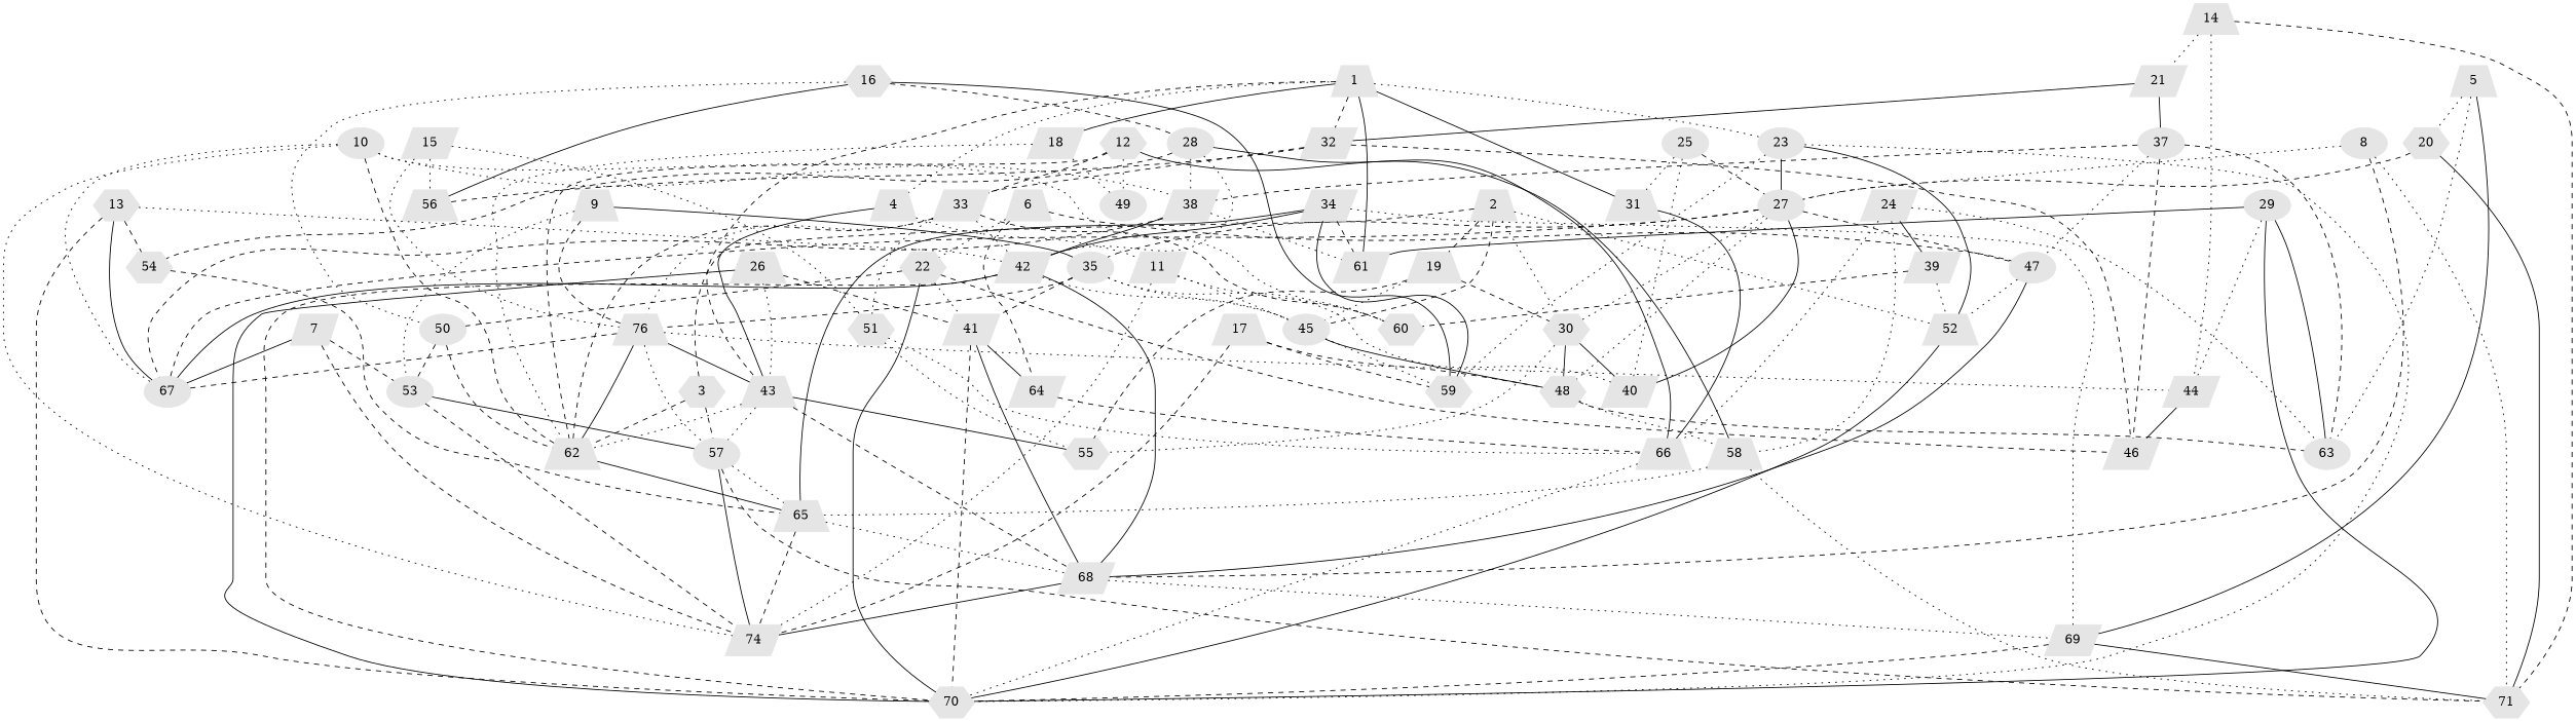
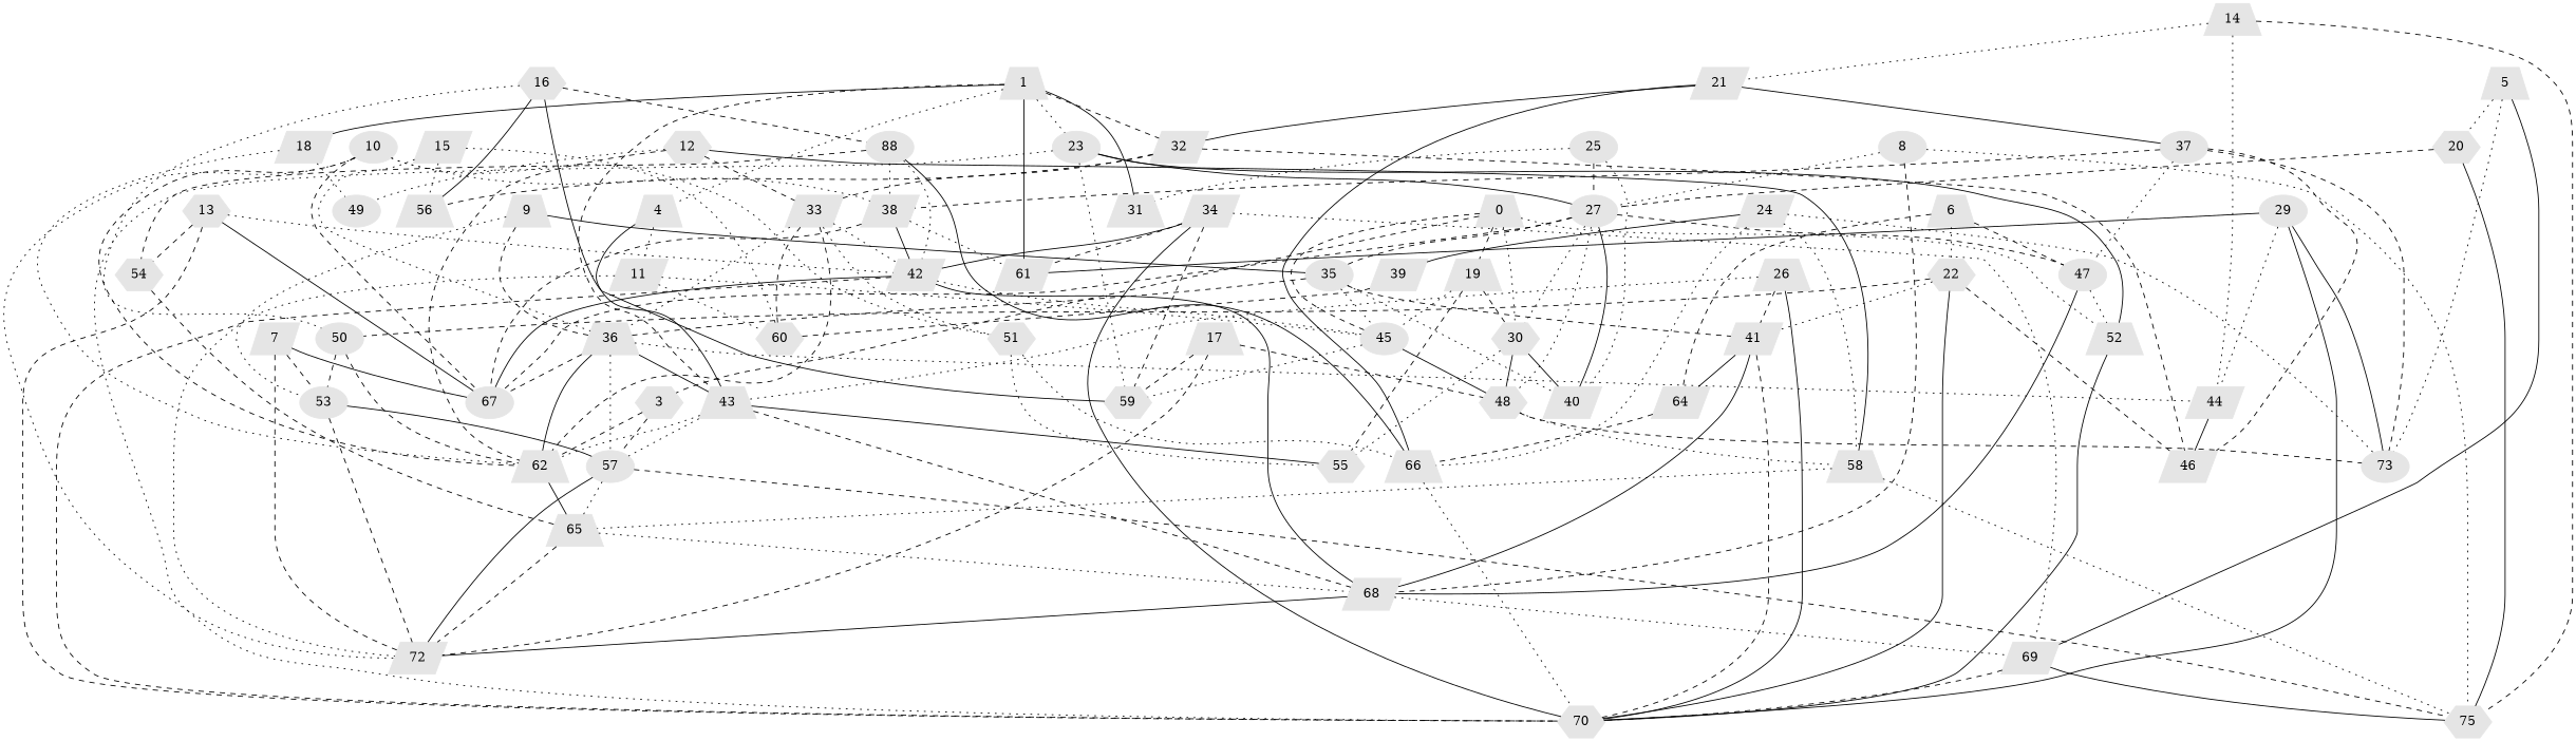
  graph {
    node [color=gray90 shape=parallelogram style=filled]
    edge [style=dotted weight=1.0]
    1 [shape=trapezium]
    4 [shape=trapezium]
    18
    23 [shape=ellipse]
    31 [shape=trapezium]
    32
    43 [shape=trapezium]
    61
    11
    62 [shape=trapezium]
    49 [shape=ellipse]
    52 [shape=trapezium]
    27 [shape=ellipse]
    70 [shape=hexagon]
    59 [shape=hexagon]
    33
    56 [shape=trapezium]
    46
    57 [shape=ellipse]
    55 [shape=hexagon]
    68
-   2 [shape=trapezium]
+   2 [shape=trapezium label=0]
    3 [shape=hexagon]
    19 [shape=trapezium]
    30 [shape=hexagon]
    45 [shape=ellipse]
    48 [shape=hexagon]
    40
-   72 [label=74]
-   71 [shape=hexagon]
+   72
+   71 [shape=hexagon label=75]
    65 [shape=trapezium]
    60 [shape=hexagon]
    5 [shape=trapezium]
    20 [shape=hexagon]
-   63 [shape=ellipse]
+   63 [shape=ellipse label=73]
    69
    34
    42
    6 [shape=trapezium]
    22 [shape=hexagon]
    47 [shape=ellipse]
    64
    50 [shape=ellipse]
    41
    66 [shape=trapezium]
    53 [shape=ellipse]
    7
    67 [shape=ellipse]
    8 [shape=ellipse]
    35 [shape=ellipse]
    9 [shape=trapezium]
-   36 [shape=trapezium label=76]
+   36 [shape=trapezium]
    44
    10 [shape=ellipse]
    38
    12 [shape=hexagon]
    58 [shape=trapezium]
    51 [shape=hexagon]
    13 [shape=hexagon]
    54 [shape=hexagon]
    14 [shape=trapezium]
    21
    37 [shape=ellipse]
    15
    16 [shape=hexagon]
-   28 [shape=ellipse]
+   28 [shape=ellipse label=88]
    17 [shape=trapezium]
    24
    39
    25 [shape=ellipse]
    26 [shape=trapezium]
    29 [shape=ellipse]
    1 -- 4
    1 -- 18 [style=solid]
    1 -- 23
    1 -- 31 [style=solid]
    1 -- 32 [style=dashed]
    1 -- 43 [style=dashed]
    1 -- 61 [style=solid weight=2.0]
    4 -- 43 [style=solid]
    4 -- 11
    18 -- 62
    18 -- 49
    23 -- 52 [style=solid]
    23 -- 27 [style=solid]
    23 -- 70
    23 -- 59
    32 -- 33 [style=dashed]
    32 -- 56 [style=dashed]
    32 -- 46 [style=dashed]
    43 -- 62
    43 -- 57
    43 -- 55 [style=solid]
    43 -- 68 [style=dashed]
    11 -- 45
    11 -- 72
    11 -- 60
    62 -- 65 [style=solid]
    52 -- 70 [style=solid]
    27 -- 30
    27 -- 48
    27 -- 40 [style=solid]
    27 -- 47 [style=dashed]
    27 -- 67 [style=dashed]
    27 -- 35 [style=dashed]
    33 -- 62 [style=dashed]
    33 -- 60 [style=dashed]
    33 -- 42
    33 -- 36
    33 -- 51
    57 -- 72 [style=solid]
    57 -- 71 [style=dashed]
    57 -- 65
    68 -- 72 [style=solid]
    68 -- 69
    2 -- 52
    2 -- 3 [style=dashed]
    2 -- 19 [style=dashed]
    2 -- 30 [weight=2.0]
    2 -- 45 [style=dashed]
    3 -- 62 [style=dashed]
    3 -- 57 [style=dashed]
    19 -- 55 [style=dashed]
    19 -- 30 [style=dashed]
    19 -- 45
    30 -- 55
    30 -- 48 [style=solid]
    30 -- 40 [style=solid]
    45 -- 59
    45 -- 48 [style=solid]
    48 -- 63 [style=dashed]
    48 -- 58 [weight=2.0]
    65 -- 68
    65 -- 72 [style=dashed]
    5 -- 20
    5 -- 63
    5 -- 69 [style=solid]
    20 -- 27 [style=dashed]
    20 -- 71 [style=solid weight=2.0]
    69 -- 70 [style=dashed]
    69 -- 71 [style=solid]
    34 -- 61 [style=dashed]
-   34 -- 65 [style=solid]
-   34 -- 59 [style=solid]
+   34 -- 70 [style=solid]
+   34 -- 59 [style=dashed]
    34 -- 69 [weight=2.0]
    34 -- 42 [style=solid]
    42 -- 70 [style=dashed]
    42 -- 68 [style=solid]
    42 -- 45
    42 -- 67 [style=solid]
    6 -- 22
    6 -- 47 [style=dashed]
    6 -- 64 [style=dashed]
    22 -- 70 [style=solid]
    22 -- 46 [style=dashed]
    22 -- 50 [style=dashed]
    22 -- 41
    47 -- 52
    47 -- 68 [style=solid]
    64 -- 66 [style=dashed]
    50 -- 62 [style=dashed weight=2.0]
    50 -- 53 [style=dashed]
    41 -- 70 [style=dashed]
    41 -- 68 [style=solid]
    41 -- 64 [style=solid]
    66 -- 70
    53 -- 57 [style=solid]
    53 -- 72 [style=dashed]
    7 -- 72 [style=dashed]
    7 -- 53 [style=dashed]
    7 -- 67 [style=solid]
    8 -- 27
    8 -- 68 [style=dashed]
    8 -- 71
    35 -- 45
    35 -- 40
    35 -- 41 [style=dashed]
    35 -- 36 [style=dashed]
    9 -- 53
    9 -- 35 [style=solid]
    9 -- 36 [style=dashed]
    36 -- 43 [style=solid]
    36 -- 62 [style=solid]
    36 -- 57
    36 -- 67 [style=dashed]
    36 -- 44
    44 -- 46 [style=solid]
    10 -- 62 [style=dashed]
    10 -- 72
    10 -- 60 [weight=2.0]
-   10 -- 67
+   10 -- 67 [style=dashed]
    10 -- 38
    38 -- 61
    38 -- 42 [style=solid]
    38 -- 67 [style=dashed]
    12 -- 62 [style=dashed]
    12 -- 49
    12 -- 33 [style=dashed]
    12 -- 58 [style=solid]
    58 -- 71
    58 -- 65
    51 -- 55
    51 -- 66
    13 -- 70 [style=dashed weight=2.0]
    13 -- 42
    13 -- 67 [style=solid]
    13 -- 54 [style=dashed]
    54 -- 65 [style=dashed]
    14 -- 71 [style=dashed]
    14 -- 44
    14 -- 21
    21 -- 32 [style=solid]
-   31 -- 66 [style=solid]
+   21 -- 66 [style=solid]
    21 -- 37 [style=solid]
    37 -- 46 [style=dashed]
    37 -- 63 [style=dashed weight=2.0]
    37 -- 47
    37 -- 38 [style=dashed]
    15 -- 56
    15 -- 36
    15 -- 51
    16 -- 59 [style=solid]
    16 -- 56 [style=solid]
    16 -- 50
    16 -- 28 [style=dashed]
    28 -- 42
    28 -- 66 [style=solid]
    28 -- 38
    28 -- 54 [style=dashed]
    17 -- 59 [style=dashed]
    17 -- 48 [style=dashed]
    17 -- 72 [style=dashed]
    24 -- 63
    24 -- 66
    24 -- 58
    24 -- 39 [style=solid]
-   39 -- 52
    39 -- 60 [style=dashed]
    25 -- 31
    25 -- 27 [style=dashed]
    25 -- 40
    26 -- 43
    26 -- 70 [style=solid]
    26 -- 41 [style=dashed]
    29 -- 61 [style=solid]
    29 -- 70 [style=solid]
    29 -- 63 [style=solid]
    29 -- 44
  }
